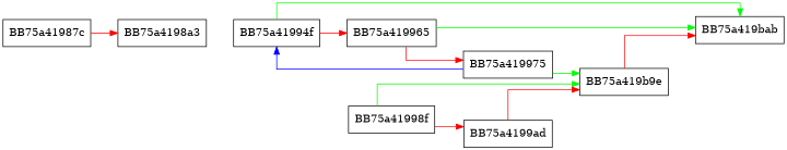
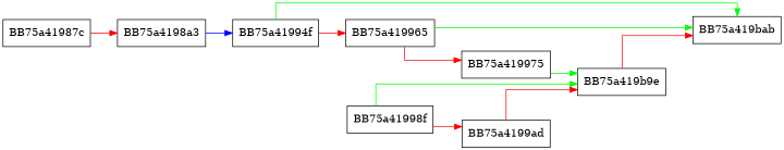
  digraph {
    rankdir=LR
    splines=ortho
    node [shape=box]
    edge [color=red]
    BB75a41987c
    BB75a4198a3
    BB75a41994f
    BB75a419bab
    BB75a419965
    BB75a419975
    BB75a419b9e
    BB75a41998f
    BB75a4199ad
    BB75a41987c -> BB75a4198a3
-   BB75a419975 -> BB75a41994f [color=blue]
+   BB75a4198a3 -> BB75a41994f [color=blue]
    BB75a41994f -> BB75a419bab [color=green]
    BB75a41994f -> BB75a419965
    BB75a419965 -> BB75a419bab [color=green]
    BB75a419965 -> BB75a419975
    BB75a419975 -> BB75a419b9e [color=green]
    BB75a419b9e -> BB75a419bab
    BB75a41998f -> BB75a419b9e [color=green]
    BB75a41998f -> BB75a4199ad
    BB75a4199ad -> BB75a419b9e
  }
